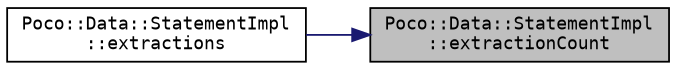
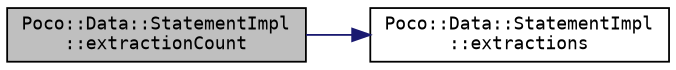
  digraph {
    rankdir=LR
    fontname="DejaVu Sans Mono"
    node [color=black fontname="DejaVu Sans Mono" fontsize=10 shape=record style=filled]
    n1 [fillcolor=grey75 fontcolor=black height=0.2 label="Poco::Data::StatementImpl\l::extractionCount" width=0.4]
    n2 [fillcolor=white height=0.2 label="Poco::Data::StatementImpl\l::extractions" width=0.4]
-   n2 -> n1 [color=midnightblue fontname="DejaVu Sans Mono" fontsize=10 labelfontname=Helvetica labelfontsize=10 style=solid]
+   n1 -> n2 [color=midnightblue fontname="DejaVu Sans Mono" fontsize=10 labelfontname=Helvetica labelfontsize=10 style=solid]
  }
